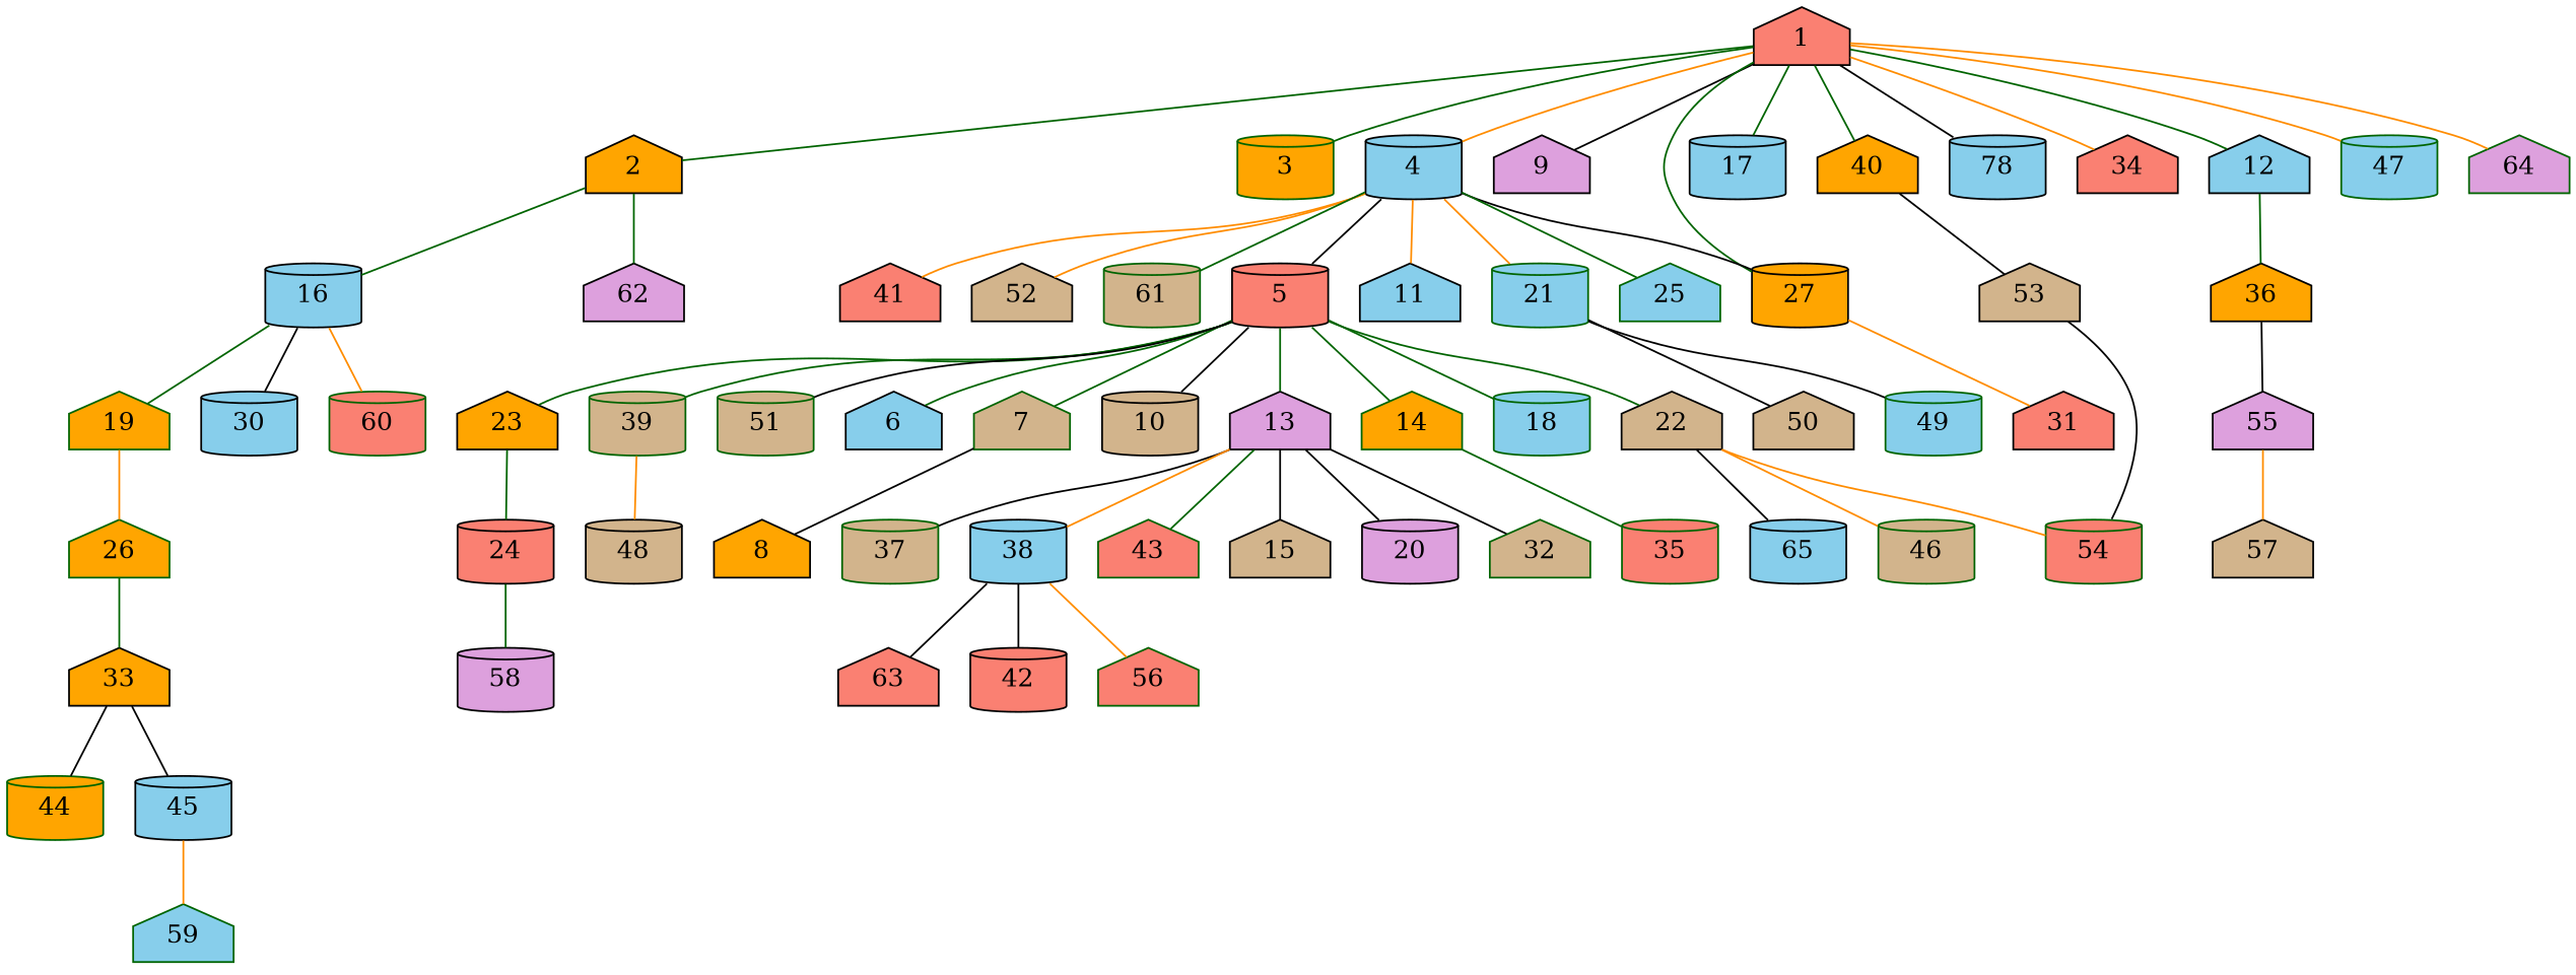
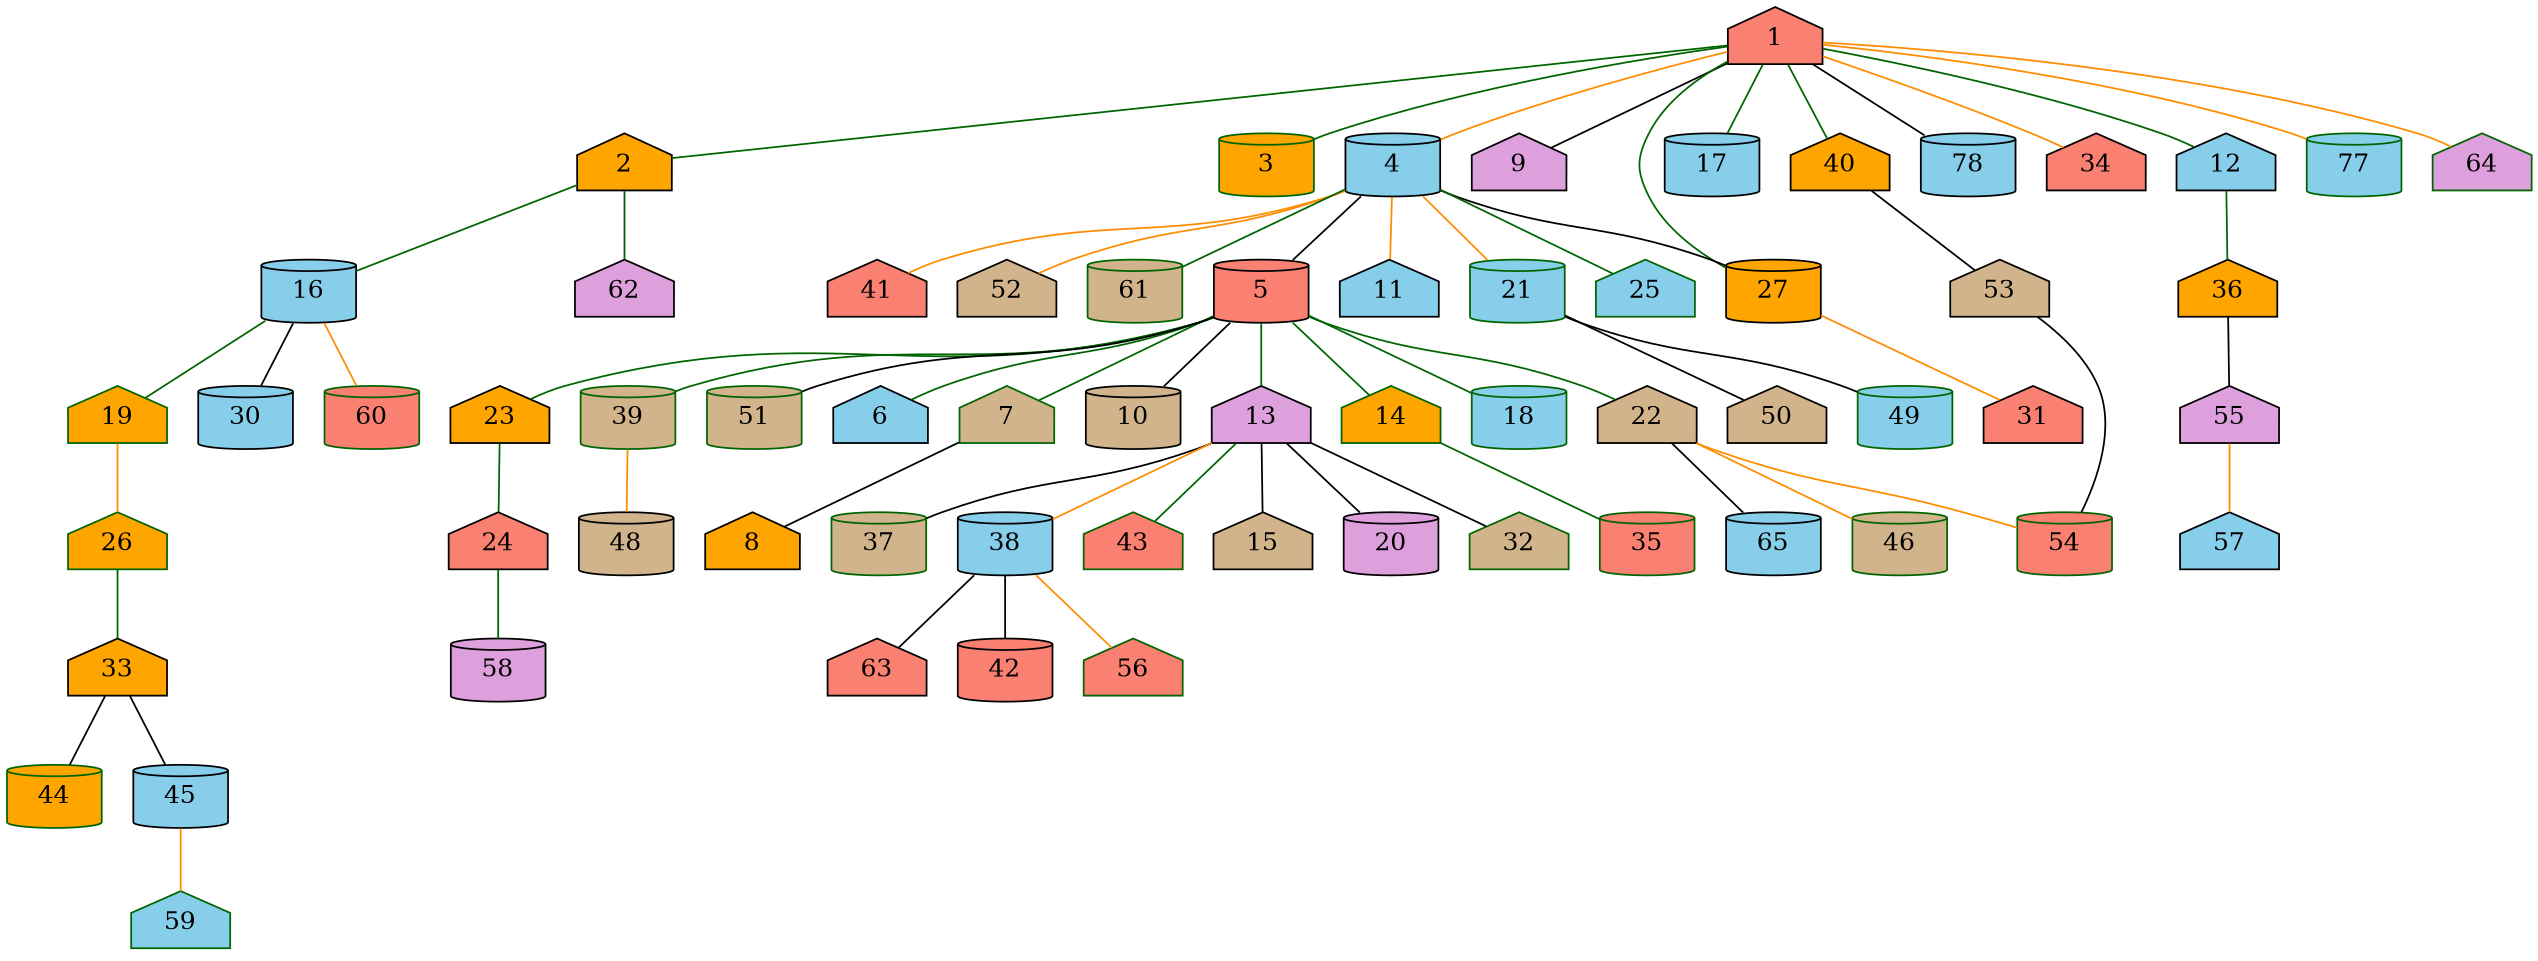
  graph {
    node [color=black fillcolor=skyblue shape=house style=filled]
    edge [color=darkgreen]
    1 [fillcolor=salmon]
    2 [fillcolor=orange]
    3 [color=darkgreen fillcolor=orange shape=cylinder]
    4 [shape=cylinder]
    9 [fillcolor=plum]
    12
    17 [shape=cylinder]
    27 [fillcolor=orange shape=cylinder]
    n9 [label=78 shape=cylinder]
    34 [fillcolor=salmon]
    40 [fillcolor=orange]
-   47 [color=darkgreen shape=cylinder]
+   47 [color=darkgreen shape=cylinder label=77]
    64 [color=darkgreen fillcolor=plum]
    16 [shape=cylinder]
    62 [fillcolor=plum]
    5 [fillcolor=salmon shape=cylinder]
    11
    21 [color=darkgreen shape=cylinder]
    25 [color=darkgreen]
    41 [fillcolor=salmon]
    52 [fillcolor=tan]
    61 [color=darkgreen fillcolor=tan shape=cylinder]
    36 [fillcolor=orange]
    31 [fillcolor=salmon]
    53 [fillcolor=tan]
    19 [color=darkgreen fillcolor=orange]
    30 [shape=cylinder]
    60 [color=darkgreen fillcolor=salmon shape=cylinder]
    6
    7 [color=darkgreen fillcolor=tan]
    10 [fillcolor=tan shape=cylinder]
    13 [fillcolor=plum]
    14 [color=darkgreen fillcolor=orange]
    18 [color=darkgreen shape=cylinder]
    22 [fillcolor=tan]
    23 [fillcolor=orange]
    39 [color=darkgreen fillcolor=tan shape=cylinder]
    51 [color=darkgreen fillcolor=tan shape=cylinder]
    49 [color=darkgreen shape=cylinder]
    50 [fillcolor=tan]
    8 [fillcolor=orange]
    15 [fillcolor=tan]
    20 [fillcolor=plum shape=cylinder]
    32 [color=darkgreen fillcolor=tan]
    37 [color=darkgreen fillcolor=tan shape=cylinder]
    38 [shape=cylinder]
    43 [color=darkgreen fillcolor=salmon]
    35 [color=darkgreen fillcolor=salmon shape=cylinder]
    46 [color=darkgreen fillcolor=tan shape=cylinder]
    54 [color=darkgreen fillcolor=salmon shape=cylinder]
    65 [shape=cylinder]
-   24 [fillcolor=salmon shape=cylinder]
+   24 [fillcolor=salmon]
    48 [fillcolor=tan shape=cylinder]
    55 [fillcolor=plum]
    42 [fillcolor=salmon shape=cylinder]
    56 [color=darkgreen fillcolor=salmon]
    63 [fillcolor=salmon]
    26 [color=darkgreen fillcolor=orange]
    33 [fillcolor=orange]
    58 [fillcolor=plum shape=cylinder]
    44 [color=darkgreen fillcolor=orange shape=cylinder]
    45 [shape=cylinder]
    59 [color=darkgreen]
-   57 [fillcolor=tan]
+   57
    1 -- 2
    1 -- 3
    1 -- 4 [color=darkorange]
    1 -- 9 [color=black]
    1 -- 12
    1 -- 17
    1 -- 27
    1 -- n9 [color=black]
    1 -- 34 [color=darkorange]
    1 -- 40
    1 -- 47 [color=darkorange]
    1 -- 64 [color=darkorange]
    2 -- 16
    2 -- 62
    4 -- 27 [color=black]
    4 -- 5 [color=black]
    4 -- 11 [color=darkorange]
    4 -- 21 [color=darkorange]
    4 -- 25
    4 -- 41 [color=darkorange]
    4 -- 52 [color=darkorange]
    4 -- 61
    12 -- 36
    27 -- 31 [color=darkorange]
    40 -- 53 [color=black]
    16 -- 19
    16 -- 30 [color=black]
    16 -- 60 [color=darkorange]
    5 -- 6
    5 -- 7
    5 -- 10 [color=black]
    5 -- 13
    5 -- 14
    5 -- 18
    5 -- 22
    5 -- 23
    5 -- 39
    5 -- 51 [color=black]
    21 -- 49 [color=black]
    21 -- 50 [color=black]
    36 -- 55 [color=black]
    53 -- 54 [color=black]
    19 -- 26 [color=darkorange]
    7 -- 8 [color=black]
    13 -- 15 [color=black]
    13 -- 20 [color=black]
    13 -- 32 [color=black]
    13 -- 37 [color=black]
    13 -- 38 [color=darkorange]
    13 -- 43
    14 -- 35
    22 -- 46 [color=darkorange]
    22 -- 54 [color=darkorange]
    22 -- 65 [color=black]
    23 -- 24
    39 -- 48 [color=darkorange]
    38 -- 42 [color=black]
    38 -- 56 [color=darkorange]
    38 -- 63 [color=black]
    24 -- 58
    55 -- 57 [color=darkorange]
    26 -- 33
    33 -- 44 [color=black]
    33 -- 45 [color=black]
    45 -- 59 [color=darkorange]
  }
